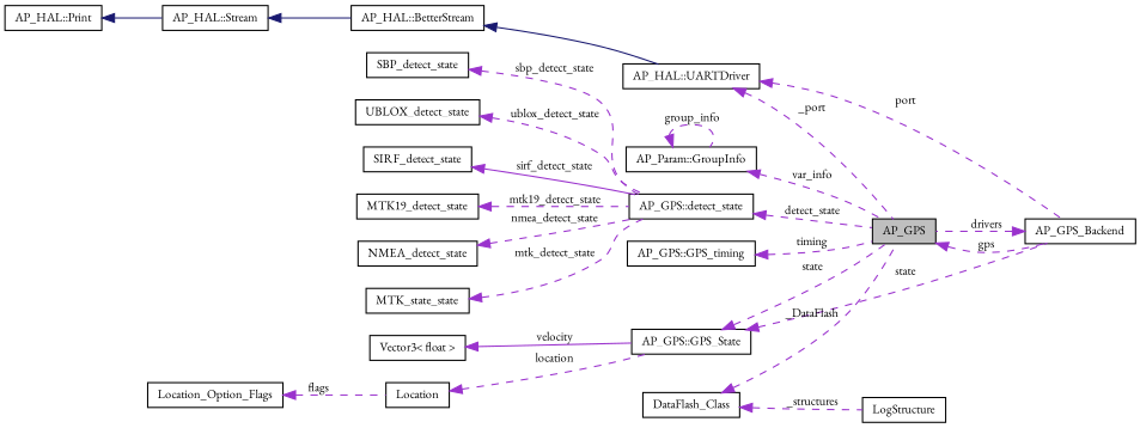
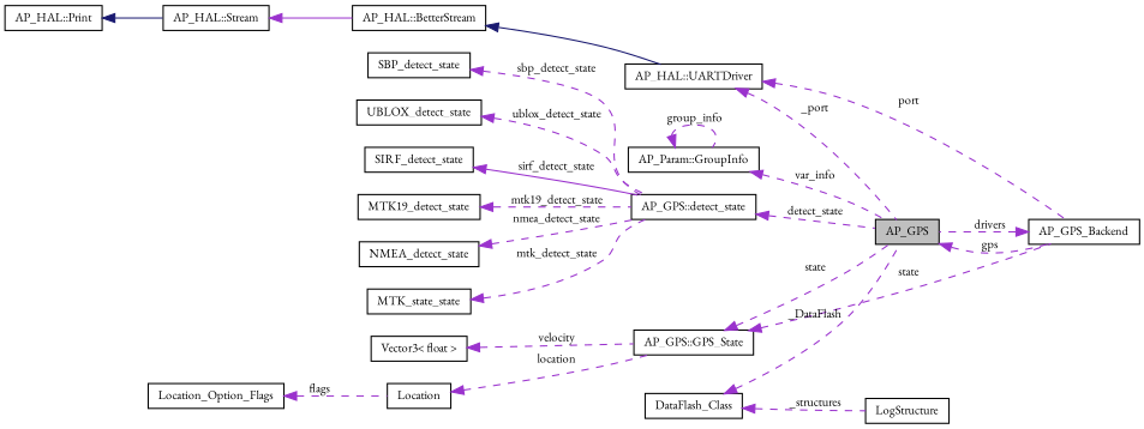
  digraph {
    fontname="EB Garamond"
    rankdir=LR
    node [color=black fillcolor=white fontname="EB Garamond" fontsize=10 shape=record style=filled]
    edge [color=darkorchid3 dir=back fontname="EB Garamond" fontsize=10 labelfontname=Helvetica labelfontsize=10 style=dashed]
    n1 [fillcolor=grey75 fontcolor=black height=0.2 label=AP_GPS width=0.4]
    n2 [height=0.2 label=AP_GPS_Backend width=0.4]
    n3 [height=0.2 label="AP_GPS::detect_state" width=0.4]
    n4 [height=0.2 label=SBP_detect_state width=0.4]
    n5 [height=0.2 label=UBLOX_detect_state width=0.4]
    n6 [height=0.2 label=SIRF_detect_state width=0.4]
    n7 [height=0.2 label=MTK19_detect_state width=0.4]
    n8 [height=0.2 label=NMEA_detect_state width=0.4]
    n9 [height=0.2 label=MTK_state_state width=0.4]
-   n10 [height=0.2 label="AP_GPS::GPS_timing" width=0.4]
    n11 [height=0.2 label="AP_HAL::UARTDriver" width=0.4]
    n12 [height=0.2 label="AP_HAL::BetterStream" width=0.4]
    n13 [height=0.2 label="AP_HAL::Stream" width=0.4]
    n14 [height=0.2 label="AP_HAL::Print" width=0.4]
    n15 [height=0.2 label="AP_GPS::GPS_State" width=0.4]
    n16 [height=0.2 label="Vector3\< float \>" width=0.4]
    n17 [height=0.2 label=Location width=0.4]
    n18 [height=0.2 label=Location_Option_Flags width=0.4]
    n19 [height=0.2 label=DataFlash_Class width=0.4]
    n20 [height=0.2 label=LogStructure width=0.4]
    n21 [height=0.2 label="AP_Param::GroupInfo" width=0.4]
    n1 -> n2 [label=" gps"]
    n2 -> n1 [label=" drivers"]
    n3 -> n1 [label=" detect_state"]
    n4 -> n3 [label=" sbp_detect_state"]
    n5 -> n3 [label=" ublox_detect_state"]
    n6 -> n3 [label=" sirf_detect_state" style=solid]
    n7 -> n3 [label=" mtk19_detect_state"]
    n8 -> n3 [label=" nmea_detect_state"]
    n9 -> n3 [label=" mtk_detect_state"]
-   n10 -> n1 [label=" timing"]
    n11 -> n1 [label=" _port"]
    n11 -> n2 [label=" port"]
    n12 -> n11 [color=midnightblue style=solid]
-   n13 -> n12 [color=midnightblue style=solid]
+   n13 -> n12 [style=solid]
    n14 -> n13 [color=midnightblue style=solid]
    n15 -> n1 [label=" state"]
    n15 -> n2 [label=" state"]
-   n16 -> n15 [label=" velocity" style=solid]
+   n16 -> n15 [label=" velocity"]
    n17 -> n15 [label=" location"]
    n18 -> n17 [label=" flags"]
    n19 -> n1 [label=" _DataFlash"]
    n19 -> n20 [label=" _structures"]
    n21 -> n1 [label=" var_info"]
    n21 -> n21 [label=" group_info"]
  }
